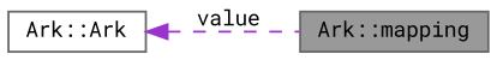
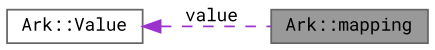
  digraph {
    rankdir=LR
    fontname="Roboto Mono"
    node [color=gray40 fontname="Roboto Mono" fontsize=10 shape=box style=filled]
    n1 [fillcolor=grey60 fontcolor=black height=0.2 label="Ark::mapping" width=0.4]
-   n2 [fillcolor=white height=0.2 label="Ark::Ark" width=0.4]
+   n2 [fillcolor=white height=0.2 label="Ark::Value" width=0.4]
    n2 -> n1 [color=darkorchid3 dir=back fontname="Roboto Mono" fontsize=10 label=" value" labelfontname=Helvetica labelfontsize=10 style=dashed]
  }
